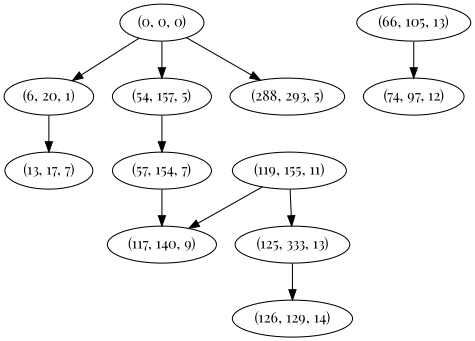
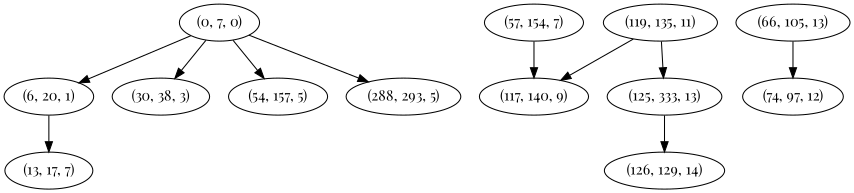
  digraph {
    fontname="Playfair Display"
    node [fontname="Playfair Display"]
    edge [fontname="Playfair Display"]
    n1 [label="(6, 20, 1)"]
-   "(0, 0, 0)"
+   "(0, 0, 0)" [label="(0, 7, 0)"]
+   "(30, 38, 3)"
    "(54, 157, 5)"
    "(288, 293, 5)"
    "(13, 17, 7)"
    "(57, 154, 7)"
    "(117, 140, 9)"
    n9 [label="(74, 97, 12)"]
    "(66, 105, 13)"
-   "(119, 135, 11)" [label="(119, 155, 11)"]
+   "(119, 135, 11)"
    n12 [label="(125, 333, 13)"]
    "(126, 129, 14)"
    n1 -> "(13, 17, 7)"
    "(0, 0, 0)" -> n1
+   "(0, 0, 0)" -> "(30, 38, 3)"
    "(0, 0, 0)" -> "(54, 157, 5)"
    "(0, 0, 0)" -> "(288, 293, 5)"
-   "(54, 157, 5)" -> "(57, 154, 7)"
    "(57, 154, 7)" -> "(117, 140, 9)"
    "(66, 105, 13)" -> n9
    "(119, 135, 11)" -> "(117, 140, 9)"
    "(119, 135, 11)" -> n12
    n12 -> "(126, 129, 14)"
  }
